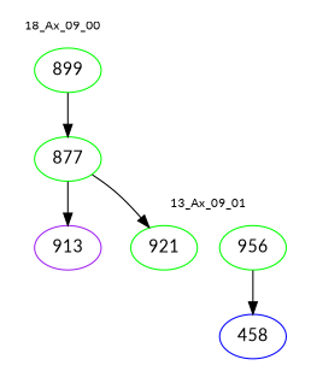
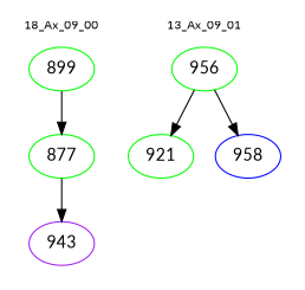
  digraph {
    fontname=Lato
    node [color=green fontname=Lato]
    edge [color=black fontname=Lato]
    n1 [label=877]
-   n2 [color=purple label=913]
+   n2 [color=purple label=943]
    n3 [label=899]
    n4 [label=956]
    n5 [label=921]
-   n6 [color=blue label=458]
+   n6 [color=blue label=958]
    subgraph cluster_1 {
      color=white
      fontsize=10
      label="18_Ax_09_00"
      n1
      n2
      n3
    }
    subgraph cluster_2 {
      color=white
      fontsize=10
      label="13_Ax_09_01"
      n4
      n5
      n6
    }
    n1 -> n2
    n3 -> n1
-   n1 -> n5
+   n4 -> n5
    n4 -> n6
  }
